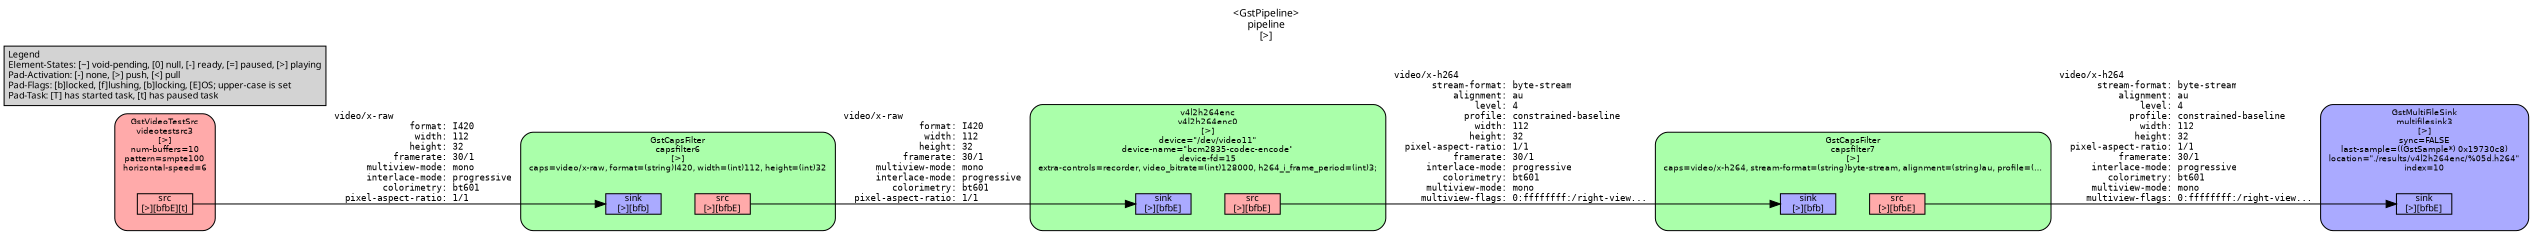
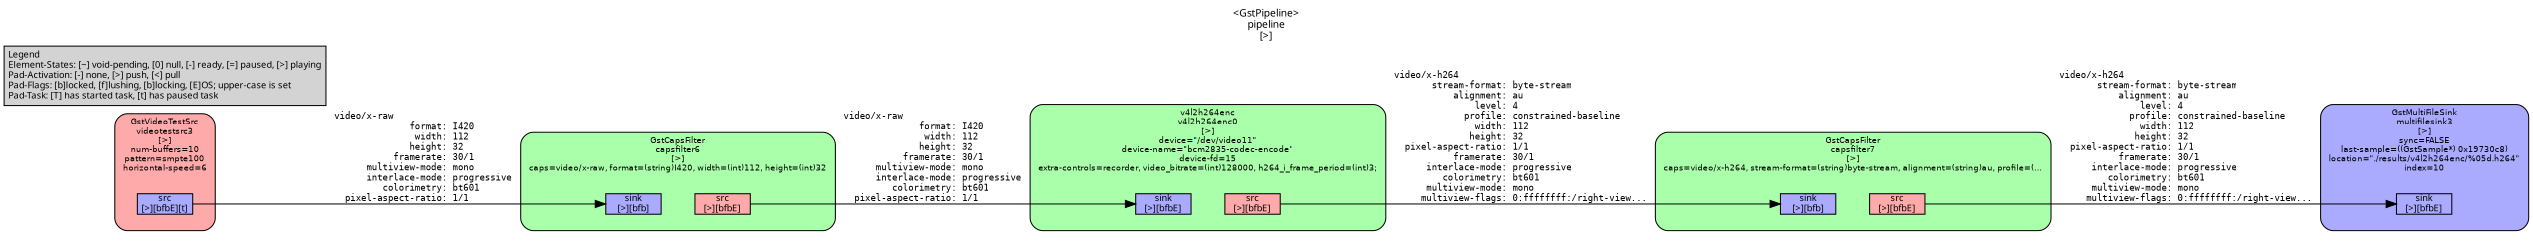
  digraph {
    fontname=sans
    fontsize=10
    label="<GstPipeline>\npipeline\n[>]"
    labelloc=t
    nodesep=.1
    rankdir=LR
    ranksep=.2
    node [color=black fillcolor="#aaaaff" fontname=sans fontsize=9 margin="0.0,0.0" shape=box style="filled,solid"]
    edge [fontname=monospace fontsize=9 labelfontsize=6]
    n1 [height=0.2 label="sink\n[>][bfb]"]
    n2 [fillcolor="#ffaaaa" height=0.2 label="src\n[>][bfbE]"]
    n3 [height=0.2 label="sink\n[>][bfb]"]
    n4 [fillcolor="#ffaaaa" height=0.2 label="src\n[>][bfbE]"]
    n5 [height=0.2 label="sink\n[>][bfbE]"]
    n6 [height=0.2 label="sink\n[>][bfbE]"]
    n7 [fillcolor="#ffaaaa" height=0.2 label="src\n[>][bfbE]"]
-   n8 [fillcolor="#ffaaaa" height=0.2 label="src\n[>][bfbE][t]"]
+   n8 [height=0.2 label="src\n[>][bfbE][t]"]
    n9 [label="Legend\lElement-States: [~] void-pending, [0] null, [-] ready, [=] paused, [>] playing\lPad-Activation: [-] none, [>] push, [<] pull\lPad-Flags: [b]locked, [f]lushing, [b]locking, [E]OS; upper-case is set\lPad-Task: [T] has started task, [t] has paused task\l" margin="0.05,0.05" style=filled color="" fillcolor=""]
    subgraph cluster_1 {
      color=black
      fillcolor="#aaffaa"
      fontname="Bitstream Vera Sans"
      fontsize=8
      label="GstCapsFilter\ncapsfilter7\n[>]\ncaps=video/x-h264, stream-format=(string)byte-stream, alignment=(string)au, profile=(…"
      style="filled,rounded"
      subgraph cluster_2 {
        color=black
        fillcolor="#aaffaa"
        fontname="Bitstream Vera Sans"
        fontsize=8
        label=""
        style=invis
        n1
      }
      subgraph cluster_3 {
        color=black
        fillcolor="#aaffaa"
        fontname="Bitstream Vera Sans"
        fontsize=8
        label=""
        style=invis
        n2
      }
    }
    subgraph cluster_4 {
      color=black
      fillcolor="#aaffaa"
      fontname="Bitstream Vera Sans"
      fontsize=8
      label="GstCapsFilter\ncapsfilter6\n[>]\ncaps=video/x-raw, format=(string)I420, width=(int)112, height=(int)32"
      style="filled,rounded"
      subgraph cluster_5 {
        color=black
        fillcolor="#aaffaa"
        fontname="Bitstream Vera Sans"
        fontsize=8
        label=""
        style=invis
        n3
      }
      subgraph cluster_6 {
        color=black
        fillcolor="#aaffaa"
        fontname="Bitstream Vera Sans"
        fontsize=8
        label=""
        style=invis
        n4
      }
    }
    subgraph cluster_7 {
      color=black
      fillcolor="#aaaaff"
      fontname="Bitstream Vera Sans"
      fontsize=8
      label="GstMultiFileSink\nmultifilesink3\n[>]\nsync=FALSE\nlast-sample=((GstSample*) 0x19730c8)\nlocation=\"./results/v4l2h264enc/%05d.h264\"\nindex=10"
      style="filled,rounded"
      subgraph cluster_8 {
        color=black
        fillcolor="#aaaaff"
        fontname="Bitstream Vera Sans"
        fontsize=8
        label=""
        style=invis
        n5
      }
    }
    subgraph cluster_9 {
      color=black
      fillcolor="#aaffaa"
      fontname="Bitstream Vera Sans"
      fontsize=8
      label="v4l2h264enc\nv4l2h264enc0\n[>]\ndevice=\"/dev/video11\"\ndevice-name=\"bcm2835-codec-encode\"\ndevice-fd=15\nextra-controls=recorder, video_bitrate=(int)128000, h264_i_frame_period=(int)3;"
      style="filled,rounded"
      subgraph cluster_10 {
        color=black
        fillcolor="#aaffaa"
        fontname="Bitstream Vera Sans"
        fontsize=8
        label=""
        style=invis
        n6
      }
      subgraph cluster_11 {
        color=black
        fillcolor="#aaffaa"
        fontname="Bitstream Vera Sans"
        fontsize=8
        label=""
        style=invis
        n7
      }
    }
    subgraph cluster_12 {
      color=black
      fillcolor="#ffaaaa"
      fontname="Bitstream Vera Sans"
      fontsize=8
      label="GstVideoTestSrc\nvideotestsrc3\n[>]\nnum-buffers=10\npattern=smpte100\nhorizontal-speed=6"
      style="filled,rounded"
      subgraph cluster_13 {
        color=black
        fillcolor="#ffaaaa"
        fontname="Bitstream Vera Sans"
        fontsize=8
        label=""
        style=invis
        n8
      }
    }
    n1 -> n2 [style=invis]
    n2 -> n5 [label="video/x-h264\l       stream-format: byte-stream\l           alignment: au\l               level: 4\l             profile: constrained-baseline\l               width: 112\l              height: 32\l  pixel-aspect-ratio: 1/1\l           framerate: 30/1\l      interlace-mode: progressive\l         colorimetry: bt601\l      multiview-mode: mono\l     multiview-flags: 0:ffffffff:/right-view...\l"]
    n3 -> n4 [style=invis]
    n4 -> n6 [label="video/x-raw\l              format: I420\l               width: 112\l              height: 32\l           framerate: 30/1\l      multiview-mode: mono\l      interlace-mode: progressive\l         colorimetry: bt601\l  pixel-aspect-ratio: 1/1\l"]
    n6 -> n7 [style=invis]
    n7 -> n1 [label="video/x-h264\l       stream-format: byte-stream\l           alignment: au\l               level: 4\l             profile: constrained-baseline\l               width: 112\l              height: 32\l  pixel-aspect-ratio: 1/1\l           framerate: 30/1\l      interlace-mode: progressive\l         colorimetry: bt601\l      multiview-mode: mono\l     multiview-flags: 0:ffffffff:/right-view...\l"]
    n8 -> n3 [label="video/x-raw\l              format: I420\l               width: 112\l              height: 32\l           framerate: 30/1\l      multiview-mode: mono\l      interlace-mode: progressive\l         colorimetry: bt601\l  pixel-aspect-ratio: 1/1\l"]
  }
